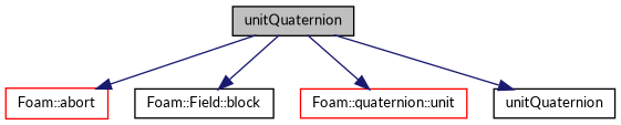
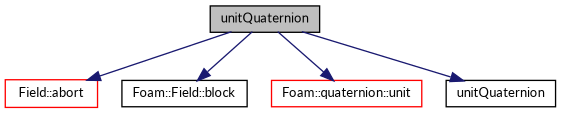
  digraph {
    rankdir=TB
    fontname=Lato
    node [color=black fontname=Lato fontsize=10 shape=record]
    edge [color=midnightblue fontname=Lato fontsize=10 labelfontname=Helvetica labelfontsize=10 style=solid]
    n1 [fillcolor=grey75 fontcolor=black height=0.2 label=unitQuaternion style=filled width=0.4]
-   n2 [color=red height=0.2 label="Foam::abort" width=0.4]
+   n2 [color=red height=0.2 label="Field::abort" width=0.4]
    n3 [height=0.2 label="Foam::Field::block" width=0.4]
    n4 [color=red height=0.2 label="Foam::quaternion::unit" width=0.4]
    n5 [height=0.2 label=unitQuaternion width=0.4]
    n1 -> n2
    n1 -> n3
    n1 -> n4
    n1 -> n5
  }
